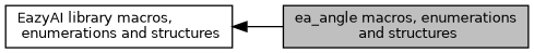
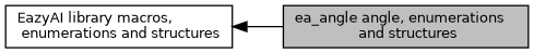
  digraph {
    rankdir=LR
    node [color=black fontname=Helvetica fontsize=10 shape=box]
-   n1 [fillcolor=grey75 fontcolor=black height=0.2 label="ea_angle macros, enumerations\l and structures" style=filled width=0.4]
+   n1 [fillcolor=grey75 fontcolor=black height=0.2 label="ea_angle angle, enumerations\l and structures" style=filled width=0.4]
    n2 [height=0.2 label="EazyAI library macros,\l enumerations and structures" width=0.4]
    n2 -> n1 [dir=back fontname=Helvetica fontsize=10 labelfontname=Helvetica labelfontsize=10 shape=plaintext style=solid]
  }
